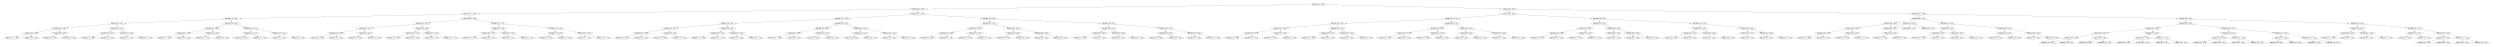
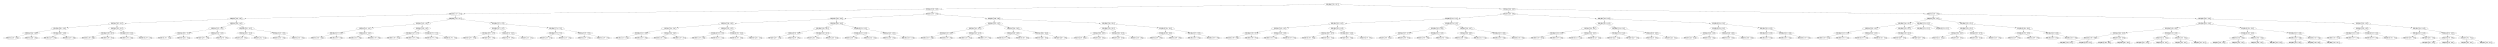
  digraph {
    fontname="Courier Prime"
    node [fontname="Courier Prime"]
    edge [fontname="Courier Prime"]
    n1 [label="Node{data=[3397, 3397]}"]
    n2 [label="Node{data=[1580, 1580]}"]
    n3 [label="Node{data=[4238, 4238]}"]
    n4 [label="Node{data=[1457, 1457]}"]
    n5 [label="Node{data=[1637, 1637]}"]
    n6 [label="Node{data=[4206, 4206]}"]
    n7 [label="Node{data=[4284, 4284]}"]
    n8 [label="Node{data=[1295, 1295]}"]
    n9 [label="Node{data=[1473, 1473]}"]
    n10 [label="Node{data=[1596, 1596]}"]
    n11 [label="Node{data=[3288, 3288]}"]
    n12 [label="Node{data=[1287, 1287]}"]
    n13 [label="Node{data=[1449, 1449]}"]
    n14 [label="Node{data=[1465, 1465]}"]
    n15 [label="Node{data=[1572, 1572]}"]
    n16 [label="Node{data=[1283, 1283]}"]
    n17 [label="Node{data=[1291, 1291]}"]
    n18 [label="Node{data=[1353, 1353]}"]
    n19 [label="Node{data=[1453, 1453]}"]
    n20 [label="Node{data=[1266, 1266]}"]
    n21 [label="Node{data=[1285, 1285]}"]
    n22 [label="Node{data=[1289, 1289]}"]
    n23 [label="Node{data=[1293, 1293]}"]
    n24 [label="Node{data=[1264, 1264]}"]
    n25 [label="Node{data=[1282, 1282]}"]
    n26 [label="Node{data=[1284, 1284]}"]
    n27 [label="Node{data=[1286, 1286]}"]
    n28 [label="Node{data=[1288, 1288]}"]
    n29 [label="Node{data=[1290, 1290]}"]
    n30 [label="Node{data=[1292, 1292]}"]
    n31 [label="Node{data=[1294, 1294]}"]
    n32 [label="Node{data=[1351, 1351]}"]
    n33 [label="Node{data=[1412, 1412]}"]
    n34 [label="Node{data=[1451, 1451]}"]
    n35 [label="Node{data=[1455, 1455]}"]
    n36 [label="Node{data=[1345, 1345]}"]
    n37 [label="Node{data=[1352, 1352]}"]
    n38 [label="Node{data=[1373, 1373]}"]
    n39 [label="Node{data=[1440, 1440]}"]
    n40 [label="Node{data=[1450, 1450]}"]
    n41 [label="Node{data=[1452, 1452]}"]
    n42 [label="Node{data=[1454, 1454]}"]
    n43 [label="Node{data=[1456, 1456]}"]
    n44 [label="Node{data=[1461, 1461]}"]
    n45 [label="Node{data=[1469, 1469]}"]
    n46 [label="Node{data=[1477, 1477]}"]
    n47 [label="Node{data=[1576, 1576]}"]
    n48 [label="Node{data=[1459, 1459]}"]
    n49 [label="Node{data=[1463, 1463]}"]
    n50 [label="Node{data=[1467, 1467]}"]
    n51 [label="Node{data=[1471, 1471]}"]
    n52 [label="Node{data=[1458, 1458]}"]
    n53 [label="Node{data=[1460, 1460]}"]
    n54 [label="Node{data=[1462, 1462]}"]
    n55 [label="Node{data=[1464, 1464]}"]
    n56 [label="Node{data=[1466, 1466]}"]
    n57 [label="Node{data=[1468, 1468]}"]
    n58 [label="Node{data=[1470, 1470]}"]
    n59 [label="Node{data=[1472, 1472]}"]
    n60 [label="Node{data=[1475, 1475]}"]
    n61 [label="Node{data=[1534, 1534]}"]
    n62 [label="Node{data=[1574, 1574]}"]
    n63 [label="Node{data=[1578, 1578]}"]
    n64 [label="Node{data=[1474, 1474]}"]
    n65 [label="Node{data=[1476, 1476]}"]
    n66 [label="Node{data=[1478, 1478]}"]
    n67 [label="Node{data=[1571, 1571]}"]
    n68 [label="Node{data=[1573, 1573]}"]
    n69 [label="Node{data=[1575, 1575]}"]
    n70 [label="Node{data=[1577, 1577]}"]
    n71 [label="Node{data=[1579, 1579]}"]
    n72 [label="Node{data=[1588, 1588]}"]
    n73 [label="Node{data=[1629, 1629]}"]
    n74 [label="Node{data=[2476, 2476]}"]
    n75 [label="Node{data=[3296, 3296]}"]
    n76 [label="Node{data=[1584, 1584]}"]
    n77 [label="Node{data=[1592, 1592]}"]
    n78 [label="Node{data=[1600, 1600]}"]
    n79 [label="Node{data=[1633, 1633]}"]
    n80 [label="Node{data=[1582, 1582]}"]
    n81 [label="Node{data=[1586, 1586]}"]
    n82 [label="Node{data=[1590, 1590]}"]
    n83 [label="Node{data=[1594, 1594]}"]
    n84 [label="Node{data=[1581, 1581]}"]
    n85 [label="Node{data=[1583, 1583]}"]
    n86 [label="Node{data=[1585, 1585]}"]
    n87 [label="Node{data=[1587, 1587]}"]
    n88 [label="Node{data=[1589, 1589]}"]
    n89 [label="Node{data=[1591, 1591]}"]
    n90 [label="Node{data=[1593, 1593]}"]
    n91 [label="Node{data=[1595, 1595]}"]
    n92 [label="Node{data=[1598, 1598]}"]
    n93 [label="Node{data=[1602, 1602]}"]
    n94 [label="Node{data=[1631, 1631]}"]
    n95 [label="Node{data=[1635, 1635]}"]
    n96 [label="Node{data=[1597, 1597]}"]
    n97 [label="Node{data=[1599, 1599]}"]
    n98 [label="Node{data=[1601, 1601]}"]
    n99 [label="Node{data=[1628, 1628]}"]
    n100 [label="Node{data=[1630, 1630]}"]
    n101 [label="Node{data=[1632, 1632]}"]
    n102 [label="Node{data=[1634, 1634]}"]
    n103 [label="Node{data=[1636, 1636]}"]
    n104 [label="Node{data=[1641, 1641]}"]
    n105 [label="Node{data=[3284, 3284]}"]
    n106 [label="Node{data=[3292, 3292]}"]
    n107 [label="Node{data=[3364, 3364]}"]
    n108 [label="Node{data=[1639, 1639]}"]
    n109 [label="Node{data=[1643, 1643]}"]
    n110 [label="Node{data=[3282, 3282]}"]
    n111 [label="Node{data=[3286, 3286]}"]
    n112 [label="Node{data=[1638, 1638]}"]
    n113 [label="Node{data=[1640, 1640]}"]
    n114 [label="Node{data=[1642, 1642]}"]
    n115 [label="Node{data=[1704, 1704]}"]
    n116 [label="Node{data=[2596, 2596]}"]
    n117 [label="Node{data=[3283, 3283]}"]
    n118 [label="Node{data=[3285, 3285]}"]
    n119 [label="Node{data=[3287, 3287]}"]
    n120 [label="Node{data=[3290, 3290]}"]
    n121 [label="Node{data=[3294, 3294]}"]
    n122 [label="Node{data=[3298, 3298]}"]
    n123 [label="Node{data=[3395, 3395]}"]
    n124 [label="Node{data=[3289, 3289]}"]
    n125 [label="Node{data=[3291, 3291]}"]
    n126 [label="Node{data=[3293, 3293]}"]
    n127 [label="Node{data=[3295, 3295]}"]
    n128 [label="Node{data=[3297, 3297]}"]
    n129 [label="Node{data=[3299, 3299]}"]
    n130 [label="Node{data=[3381, 3381]}"]
    n131 [label="Node{data=[3396, 3396]}"]
    n132 [label="Node{data=[3435, 3435]}"]
    n133 [label="Node{data=[4222, 4222]}"]
    n134 [label="Node{data=[4254, 4254]}"]
    n135 [label="Node{data=[4334, 4334]}"]
    n136 [label="Node{data=[3405, 3405]}"]
    n137 [label="Node{data=[3478, 3478]}"]
    n138 [label="Node{data=[4214, 4214]}"]
    n139 [label="Node{data=[4230, 4230]}"]
    n140 [label="Node{data=[3401, 3401]}"]
    n141 [label="Node{data=[3418, 3418]}"]
    n142 [label="Node{data=[3439, 3439]}"]
    n143 [label="Node{data=[4136, 4136]}"]
    n144 [label="Node{data=[3399, 3399]}"]
    n145 [label="Node{data=[3403, 3403]}"]
    n146 [label="Node{data=[3407, 3407]}"]
    n147 [label="Node{data=[3433, 3433]}"]
    n148 [label="Node{data=[3398, 3398]}"]
    n149 [label="Node{data=[3400, 3400]}"]
    n150 [label="Node{data=[3402, 3402]}"]
    n151 [label="Node{data=[3404, 3404]}"]
    n152 [label="Node{data=[3406, 3406]}"]
    n153 [label="Node{data=[3412, 3412]}"]
    n154 [label="Node{data=[3432, 3432]}"]
    n155 [label="Node{data=[3434, 3434]}"]
    n156 [label="Node{data=[3437, 3437]}"]
    n157 [label="Node{data=[3441, 3441]}"]
    n158 [label="Node{data=[4098, 4098]}"]
    n159 [label="Node{data=[4204, 4204]}"]
    n160 [label="Node{data=[3436, 3436]}"]
    n161 [label="Node{data=[3438, 3438]}"]
    n162 [label="Node{data=[3440, 3440]}"]
    n163 [label="Node{data=[3442, 3442]}"]
    n164 [label="Node{data=[3508, 3508]}"]
    n165 [label="Node{data=[4132, 4132]}"]
    n166 [label="Node{data=[4166, 4166]}"]
    n167 [label="Node{data=[4205, 4205]}"]
    n168 [label="Node{data=[4210, 4210]}"]
    n169 [label="Node{data=[4218, 4218]}"]
    n170 [label="Node{data=[4226, 4226]}"]
    n171 [label="Node{data=[4234, 4234]}"]
    n172 [label="Node{data=[4208, 4208]}"]
    n173 [label="Node{data=[4212, 4212]}"]
    n174 [label="Node{data=[4216, 4216]}"]
    n175 [label="Node{data=[4220, 4220]}"]
    n176 [label="Node{data=[4207, 4207]}"]
    n177 [label="Node{data=[4209, 4209]}"]
    n178 [label="Node{data=[4211, 4211]}"]
    n179 [label="Node{data=[4213, 4213]}"]
    n180 [label="Node{data=[4215, 4215]}"]
+   n181 [label="Node{data=[4217, 4217]}"]
    n182 [label="Node{data=[4219, 4219]}"]
    n183 [label="Node{data=[4221, 4221]}"]
    n184 [label="Node{data=[4224, 4224]}"]
    n185 [label="Node{data=[4228, 4228]}"]
    n186 [label="Node{data=[4232, 4232]}"]
    n187 [label="Node{data=[4236, 4236]}"]
    n188 [label="Node{data=[4223, 4223]}"]
    n189 [label="Node{data=[4225, 4225]}"]
    n190 [label="Node{data=[4227, 4227]}"]
    n191 [label="Node{data=[4229, 4229]}"]
    n192 [label="Node{data=[4233, 4233]}"]
    n193 [label="Node{data=[4235, 4235]}"]
    n194 [label="Node{data=[4237, 4237]}"]
    n195 [label="Node{data=[4246, 4246]}"]
    n196 [label="Node{data=[4276, 4276]}"]
    n197 [label="Node{data=[4318, 4318]}"]
    n198 [label="Node{data=[4342, 4342]}"]
    n199 [label="Node{data=[4242, 4242]}"]
    n200 [label="Node{data=[4250, 4250]}"]
    n201 [label="Node{data=[4258, 4258]}"]
    n202 [label="Node{data=[4280, 4280]}"]
    n203 [label="Node{data=[4240, 4240]}"]
    n204 [label="Node{data=[4244, 4244]}"]
    n205 [label="Node{data=[4248, 4248]}"]
    n206 [label="Node{data=[4239, 4239]}"]
    n207 [label="Node{data=[4241, 4241]}"]
    n208 [label="Node{data=[4243, 4243]}"]
    n209 [label="Node{data=[4245, 4245]}"]
    n210 [label="Node{data=[4247, 4247]}"]
    n211 [label="Node{data=[4249, 4249]}"]
    n212 [label="Node{data=[4252, 4252]}"]
    n213 [label="Node{data=[4251, 4251]}"]
    n214 [label="Node{data=[4253, 4253]}"]
    n215 [label="Node{data=[4256, 4256]}"]
    n216 [label="Node{data=[4274, 4274]}"]
    n217 [label="Node{data=[4278, 4278]}"]
    n218 [label="Node{data=[4282, 4282]}"]
    n219 [label="Node{data=[4255, 4255]}"]
    n220 [label="Node{data=[4257, 4257]}"]
    n221 [label="Node{data=[4259, 4259]}"]
    n222 [label="Node{data=[4275, 4275]}"]
    n223 [label="Node{data=[4277, 4277]}"]
    n224 [label="Node{data=[4279, 4279]}"]
    n225 [label="Node{data=[4281, 4281]}"]
    n226 [label="Node{data=[4283, 4283]}"]
    n227 [label="Node{data=[4292, 4292]}"]
    n228 [label="Node{data=[4326, 4326]}"]
    n229 [label="Node{data=[4338, 4338]}"]
    n230 [label="Node{data=[4346, 4346]}"]
    n231 [label="Node{data=[4288, 4288]}"]
    n232 [label="Node{data=[4314, 4314]}"]
    n233 [label="Node{data=[4322, 4322]}"]
    n234 [label="Node{data=[4330, 4330]}"]
    n235 [label="Node{data=[4286, 4286]}"]
    n236 [label="Node{data=[4290, 4290]}"]
    n237 [label="Node{data=[4312, 4312]}"]
    n238 [label="Node{data=[4316, 4316]}"]
    n239 [label="Node{data=[4285, 4285]}"]
    n240 [label="Node{data=[4287, 4287]}"]
    n241 [label="Node{data=[4289, 4289]}"]
    n242 [label="Node{data=[4291, 4291]}"]
    n243 [label="Node{data=[4311, 4311]}"]
    n244 [label="Node{data=[4313, 4313]}"]
    n245 [label="Node{data=[4315, 4315]}"]
    n246 [label="Node{data=[4317, 4317]}"]
    n247 [label="Node{data=[4320, 4320]}"]
    n248 [label="Node{data=[4324, 4324]}"]
    n249 [label="Node{data=[4328, 4328]}"]
    n250 [label="Node{data=[4332, 4332]}"]
    n251 [label="Node{data=[4319, 4319]}"]
    n252 [label="Node{data=[4321, 4321]}"]
    n253 [label="Node{data=[4323, 4323]}"]
    n254 [label="Node{data=[4325, 4325]}"]
    n255 [label="Node{data=[4327, 4327]}"]
    n256 [label="Node{data=[4329, 4329]}"]
    n257 [label="Node{data=[4331, 4331]}"]
-   n258 [label="Node{data=[4333, 4333]}"]
    n259 [label="Node{data=[4336, 4336]}"]
    n260 [label="Node{data=[4340, 4340]}"]
    n261 [label="Node{data=[4344, 4344]}"]
    n262 [label="Node{data=[4350, 4350]}"]
    n263 [label="Node{data=[4335, 4335]}"]
    n264 [label="Node{data=[4337, 4337]}"]
    n265 [label="Node{data=[4339, 4339]}"]
    n266 [label="Node{data=[4341, 4341]}"]
    n267 [label="Node{data=[4343, 4343]}"]
    n268 [label="Node{data=[4345, 4345]}"]
    n269 [label="Node{data=[4348, 4348]}"]
    n270 [label="Node{data=[4751, 4751]}"]
    n271 [label="Node{data=[4347, 4347]}"]
    n272 [label="Node{data=[4349, 4349]}"]
    n273 [label="Node{data=[4351, 4351]}"]
    n274 [label="Node{data=[4776, 4776]}"]
    n1 -> n2
    n1 -> n3
    n2 -> n4
    n2 -> n5
    n3 -> n6
    n3 -> n7
    n4 -> n8
    n4 -> n9
    n5 -> n10
    n5 -> n11
    n6 -> n132
    n6 -> n133
    n7 -> n134
    n7 -> n135
    n8 -> n12
    n8 -> n13
    n9 -> n14
    n9 -> n15
    n10 -> n72
    n10 -> n73
    n11 -> n74
    n11 -> n75
    n12 -> n16
    n12 -> n17
    n13 -> n18
    n13 -> n19
    n14 -> n44
    n14 -> n45
    n15 -> n46
    n15 -> n47
    n16 -> n20
    n16 -> n21
    n17 -> n22
    n17 -> n23
    n18 -> n32
    n18 -> n33
    n19 -> n34
    n19 -> n35
    n20 -> n24
    n20 -> n25
    n21 -> n26
    n21 -> n27
    n22 -> n28
    n22 -> n29
    n23 -> n30
    n23 -> n31
    n32 -> n36
    n32 -> n37
    n33 -> n38
    n33 -> n39
    n34 -> n40
    n34 -> n41
    n35 -> n42
    n35 -> n43
    n44 -> n48
    n44 -> n49
    n45 -> n50
    n45 -> n51
    n46 -> n60
    n46 -> n61
    n47 -> n62
    n47 -> n63
    n48 -> n52
    n48 -> n53
    n49 -> n54
    n49 -> n55
    n50 -> n56
    n50 -> n57
    n51 -> n58
    n51 -> n59
    n60 -> n64
    n60 -> n65
    n61 -> n66
    n61 -> n67
    n62 -> n68
    n62 -> n69
    n63 -> n70
    n63 -> n71
    n72 -> n76
    n72 -> n77
    n73 -> n78
    n73 -> n79
    n74 -> n104
    n74 -> n105
    n75 -> n106
    n75 -> n107
    n76 -> n80
    n76 -> n81
    n77 -> n82
    n77 -> n83
    n78 -> n92
    n78 -> n93
    n79 -> n94
    n79 -> n95
    n80 -> n84
    n80 -> n85
    n81 -> n86
    n81 -> n87
    n82 -> n88
    n82 -> n89
    n83 -> n90
    n83 -> n91
    n92 -> n96
    n92 -> n97
    n93 -> n98
    n93 -> n99
    n94 -> n100
    n94 -> n101
    n95 -> n102
    n95 -> n103
    n104 -> n108
    n104 -> n109
    n105 -> n110
    n105 -> n111
    n106 -> n120
    n106 -> n121
    n107 -> n122
    n107 -> n123
    n108 -> n112
    n108 -> n113
    n109 -> n114
    n109 -> n115
    n110 -> n116
    n110 -> n117
    n111 -> n118
    n111 -> n119
    n120 -> n124
    n120 -> n125
    n121 -> n126
    n121 -> n127
    n122 -> n128
    n122 -> n129
    n123 -> n130
    n123 -> n131
    n132 -> n136
    n132 -> n137
    n133 -> n138
    n133 -> n139
    n134 -> n195
    n134 -> n196
    n135 -> n197
    n135 -> n198
    n136 -> n140
    n136 -> n141
    n137 -> n142
    n137 -> n143
    n138 -> n168
    n138 -> n169
    n139 -> n170
    n139 -> n171
    n140 -> n144
    n140 -> n145
    n141 -> n146
    n141 -> n147
    n142 -> n156
    n142 -> n157
    n143 -> n158
    n143 -> n159
    n144 -> n148
    n144 -> n149
    n145 -> n150
    n145 -> n151
    n146 -> n152
    n146 -> n153
    n147 -> n154
    n147 -> n155
    n156 -> n160
    n156 -> n161
    n157 -> n162
    n157 -> n163
    n158 -> n164
    n158 -> n165
    n159 -> n166
    n159 -> n167
    n168 -> n172
    n168 -> n173
    n169 -> n174
    n169 -> n175
    n170 -> n184
    n170 -> n185
    n171 -> n186
    n171 -> n187
    n172 -> n176
    n172 -> n177
    n173 -> n178
    n173 -> n179
    n174 -> n180
+   n174 -> n181
    n175 -> n182
    n175 -> n183
    n184 -> n188
    n184 -> n189
    n185 -> n190
    n185 -> n191
    n186 -> n192
    n187 -> n193
    n187 -> n194
    n195 -> n199
    n195 -> n200
    n196 -> n201
    n196 -> n202
    n197 -> n227
    n197 -> n228
    n198 -> n229
    n198 -> n230
    n199 -> n203
    n199 -> n204
    n200 -> n205
    n201 -> n215
    n201 -> n216
    n202 -> n217
    n202 -> n218
    n203 -> n206
    n203 -> n207
    n204 -> n208
    n204 -> n209
    n205 -> n210
    n205 -> n211
    n212 -> n200
    n212 -> n213
    n212 -> n214
    n215 -> n219
    n215 -> n220
    n216 -> n221
    n216 -> n222
    n217 -> n223
    n217 -> n224
    n218 -> n225
    n218 -> n226
    n227 -> n231
    n227 -> n232
    n228 -> n233
    n228 -> n234
    n229 -> n259
    n229 -> n260
    n230 -> n261
    n230 -> n262
    n231 -> n235
    n231 -> n236
    n232 -> n237
    n232 -> n238
    n233 -> n247
    n233 -> n248
    n234 -> n249
    n234 -> n250
    n235 -> n239
    n235 -> n240
    n236 -> n241
    n236 -> n242
    n237 -> n243
    n237 -> n244
    n238 -> n245
    n238 -> n246
    n247 -> n251
    n247 -> n252
    n248 -> n253
    n248 -> n254
    n249 -> n255
    n249 -> n256
    n250 -> n257
-   n250 -> n258
    n259 -> n263
    n259 -> n264
    n260 -> n265
    n260 -> n266
    n261 -> n267
    n261 -> n268
    n262 -> n269
    n262 -> n270
    n269 -> n271
    n269 -> n272
    n270 -> n273
    n270 -> n274
  }
